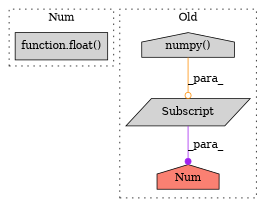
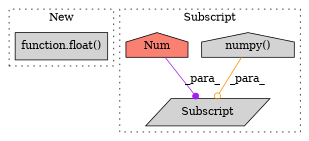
  digraph {
    node [a=75 fillcolor=lightgrey shape=house style=filled]
    edge [style=solid]
    n1 [l="6,1" label="function.float()" s="10137,10147" shape=box]
    n2 [l=12 label="numpy()" s=10195]
    n3 [a=63 l="15,0" label=Subscript s="10195,0" shape=parallelogram]
    n4 [a=76 fillcolor=salmon l=1 label=Num s=10208]
    subgraph cluster_1 {
-     label=Num
+     label=New
      style=dotted
      n1
    }
    subgraph cluster_2 {
-     label=Old
+     label=Subscript
      style=dotted
      n2
      n3
      n4
    }
    n2 -> n3 [arrowhead=odot color=darkorange label=_para_]
-   n3 -> n4 [arrowhead=dot color=purple label=_para_]
+   n4 -> n3 [arrowhead=dot color=purple label=_para_]
  }
